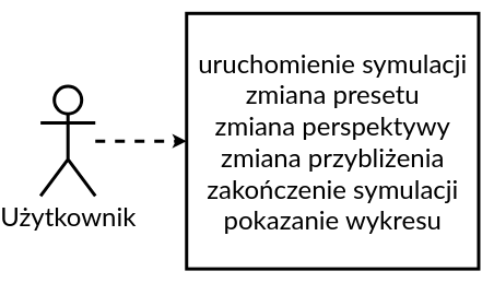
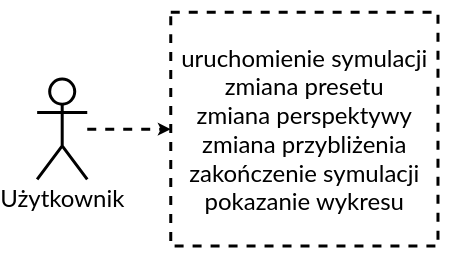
  <mxCell id="0" />
  <mxCell id="1" parent="0" />
  <mxCell id="2" value="&lt;font style=&quot;font-size: 40px&quot;&gt;Użytkownik&lt;/font&gt;" style="shape=umlActor;verticalLabelPosition=bottom;labelBackgroundColor=none;verticalAlign=top;html=1;fontFamily=Lato;fillColor=none;strokeWidth=5;" vertex="1" parent="1"><mxGeometry x="20" y="131.429" width="83.571" height="167.143" as="geometry" /></mxCell>
- <mxCell id="3" value="&lt;font style=&quot;font-size: 40px&quot;&gt;uruchomienie symulacji&lt;br&gt;zmiana presetu&lt;br&gt;zmiana perspektywy&lt;br&gt;zmiana przybliżenia&lt;br&gt;zakończenie symulacji&lt;br&gt;pokazanie wykresu&lt;/font&gt;" style="rounded=0;whiteSpace=wrap;html=1;labelBackgroundColor=none;fontFamily=Lato;fillColor=none;strokeWidth=5;" vertex="1" parent="1"><mxGeometry x="242.857" y="20" width="445.713" height="390" as="geometry" /></mxCell>
+ <mxCell id="3" value="&lt;font style=&quot;font-size: 40px&quot;&gt;uruchomienie symulacji&lt;br&gt;zmiana presetu&lt;br&gt;zmiana perspektywy&lt;br&gt;zmiana przybliżenia&lt;br&gt;zakończenie symulacji&lt;br&gt;pokazanie wykresu&lt;/font&gt;" style="rounded=0;whiteSpace=wrap;html=1;labelBackgroundColor=none;fontFamily=Lato;fillColor=none;strokeWidth=5;dashed=1;" vertex="1" parent="1"><mxGeometry x="242.857" y="20" width="445.713" height="390" as="geometry" /></mxCell>
  <mxCell id="4" style="edgeStyle=orthogonalEdgeStyle;rounded=0;orthogonalLoop=1;jettySize=auto;html=1;entryX=0;entryY=0.5;entryDx=0;entryDy=0;fontFamily=Lato;strokeWidth=5;dashed=1;" edge="1" parent="1" source="2" target="3"><mxGeometry relative="1" as="geometry" /></mxCell>
